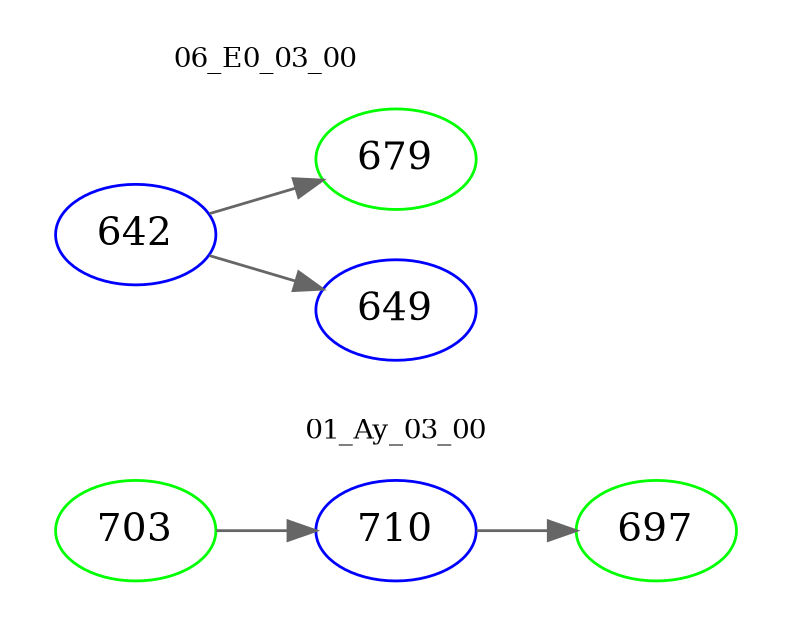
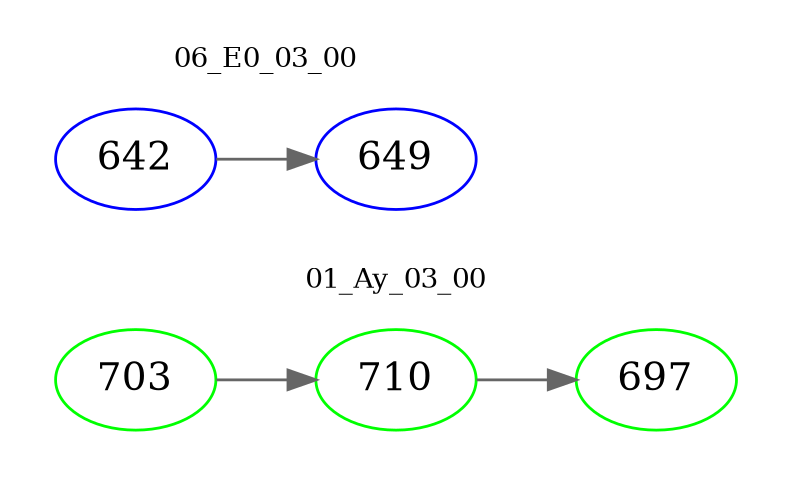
  digraph {
    rankdir=LR
    node [color=green]
    edge [color=gray40]
    n1 [label=703]
    n2 [label=697]
-   n3 [color=blue label=710]
+   n3 [label=710]
    n4 [color=blue label=642]
    n5 [color=blue label=649]
-   n6 [label=679]
    subgraph cluster_1 {
      color=white
      fontsize=10
      label="01_Ay_03_00"
      n1
      n2
      n3
    }
    subgraph cluster_2 {
      color=white
      fontsize=10
      label="06_E0_03_00"
      n4
      n5
-     n6
    }
    n1 -> n3
    n3 -> n2
    n4 -> n5
-   n4 -> n6
  }
